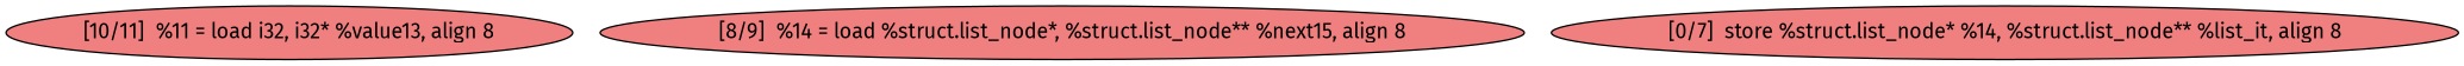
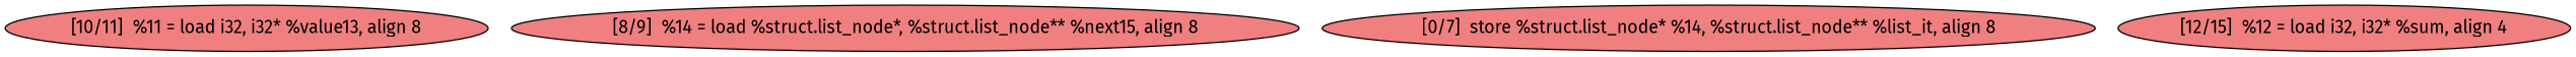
  digraph {
    fontname="Fira Sans"
    node [fillcolor=lightcoral shape=ellipse style=filled fontname="Fira Sans"]
    n1 [label="[10/11]  %11 = load i32, i32* %value13, align 8"]
    n2 [label="[8/9]  %14 = load %struct.list_node*, %struct.list_node** %next15, align 8"]
    n3 [label="[0/7]  store %struct.list_node* %14, %struct.list_node** %list_it, align 8"]
+   n4 [label="[12/15]  %12 = load i32, i32* %sum, align 4"]
  }
